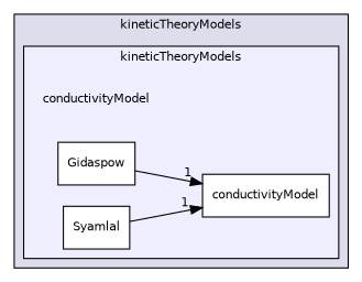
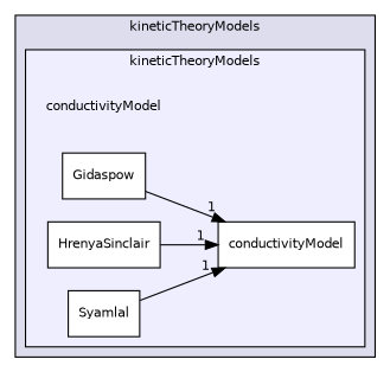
  digraph {
    compound=true
    rankdir=LR
    node [fontname=Helvetica fontsize=10 shape=box color=black fillcolor=white style=filled]
    edge [headlabel=1 labeldistance=1.5 labelfontname=Helvetica labelfontsize=10]
    n1 [label=conductivityModel shape=plaintext color="" fillcolor="" style=""]
    n2 [label=conductivityModel]
    n3 [label=Gidaspow]
+   n4 [label=HrenyaSinclair]
    n5 [label=Syamlal]
    subgraph cluster_1 {
      bgcolor="#ddddee"
      fontname=Helvetica
      fontsize=10
      label=kineticTheoryModels
      pencolor=black
      subgraph cluster_2 {
        bgcolor="#eeeeff"
        fontname=Helvetica
        fontsize=10
        pencolor=black
        n1
        n2
        n3
+       n4
        n5
      }
    }
    n3 -> n2
+   n4 -> n2
    n5 -> n2
  }
